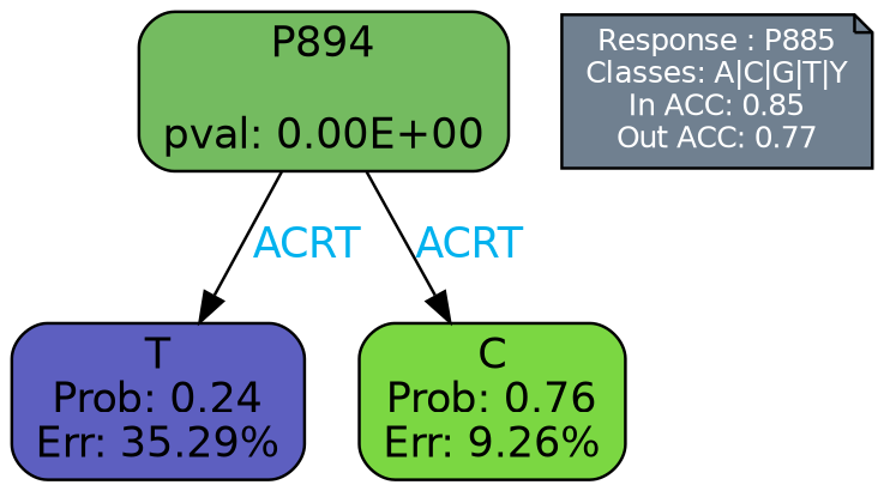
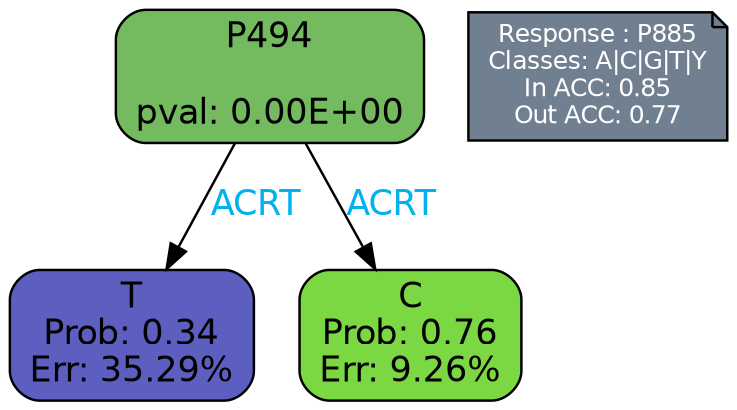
  digraph {
    ranksep=equally
    splines=polylines
    node [color=black fontname=helvetica shape=box style="filled, rounded"]
    edge [fontcolor=deepskyblue2 fontname=helvetica]
-   n1 [fillcolor="#5d5fc0" label="T\nProb: 0.24\nErr: 35.29%"]
+   n1 [fillcolor="#5d5fc0" label="T\nProb: 0.34\nErr: 35.29%"]
    n2 [fillcolor="#7bd742" label="C\nProb: 0.76\nErr: 9.26%"]
    n3 [align=left fillcolor=slategray fontcolor=white fontsize=10 label="Response : P885\nClasses: A|C|G|T|Y\nIn ACC: 0.85\nOut ACC: 0.77\n" shape=note style=filled]
-   n4 [fillcolor="#74bb60" label="P894\n\npval: 0.00E+00"]
+   n4 [fillcolor="#74bb60" label="P494\n\npval: 0.00E+00"]
    subgraph sub_1 {
      rank=same
      n1
      n2
    }
    subgraph sub_2 {
      rank=same
      n3
      n4
    }
    n4 -> n1 [label=ACRT]
    n4 -> n2 [label=ACRT]
  }
